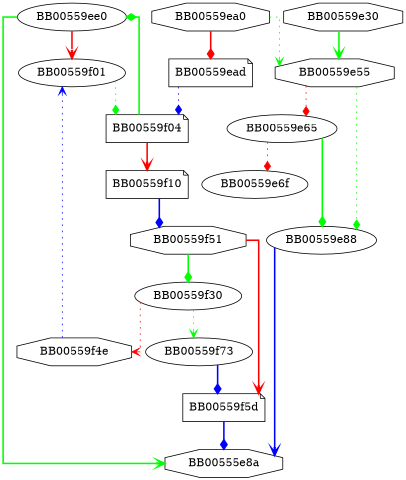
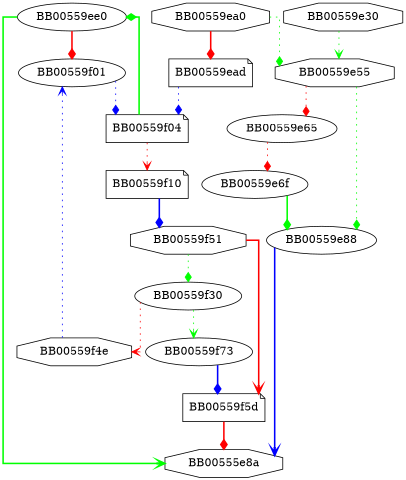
  digraph {
    splines=ortho
    node [shape=ellipse]
    edge [arrowhead=diamond color=green style=bold]
    BB00559e30 [shape=octagon]
    BB00559e55 [shape=octagon]
    BB00559e88
    BB00559e65
    n5 [label=BB00555e8a shape=octagon]
    BB00559e6f
    BB00559ea0 [shape=octagon]
    BB00559ead [shape=note]
    BB00559f04 [shape=note]
    BB00559ee0
    BB00559f10 [shape=note]
    BB00559f01
    BB00559f51 [shape=octagon]
    BB00559f30
    BB00559f5d [shape=note]
    BB00559f73
    BB00559f4e [shape=octagon]
-   BB00559e30 -> BB00559e55 [arrowhead=vee]
+   BB00559e30 -> BB00559e55 [arrowhead=vee style=dotted]
    BB00559e55 -> BB00559e88 [style=dotted]
    BB00559e55 -> BB00559e65 [color=red style=dotted]
    BB00559e88 -> n5 [arrowhead=vee color=blue]
-   BB00559e65 -> BB00559e88
+   BB00559e6f -> BB00559e88
    BB00559e65 -> BB00559e6f [color=red style=dotted]
-   BB00559ea0 -> BB00559e55 [arrowhead=vee style=dotted]
+   BB00559ea0 -> BB00559e55 [style=dotted]
    BB00559ea0 -> BB00559ead [color=red]
    BB00559ead -> BB00559f04 [color=blue style=dotted]
    BB00559f04 -> BB00559ee0
-   BB00559f04 -> BB00559f10 [arrowhead=vee color=red]
+   BB00559f04 -> BB00559f10 [arrowhead=vee color=red style=dotted]
    BB00559ee0 -> n5 [arrowhead=vee]
-   BB00559ee0 -> BB00559f01 [arrowhead=vee color=red]
+   BB00559ee0 -> BB00559f01 [color=red]
    BB00559f10 -> BB00559f51 [color=blue]
-   BB00559f01 -> BB00559f04 [style=dotted]
-   BB00559f51 -> BB00559f30
+   BB00559f01 -> BB00559f04 [color=blue style=dotted]
+   BB00559f51 -> BB00559f30 [style=dotted]
    BB00559f51 -> BB00559f5d [arrowhead=vee color=red]
    BB00559f30 -> BB00559f73 [arrowhead=vee style=dotted]
    BB00559f30 -> BB00559f4e [arrowhead=vee color=red style=dotted]
-   BB00559f5d -> n5 [color=blue]
+   BB00559f5d -> n5 [color=red]
    BB00559f73 -> BB00559f5d [color=blue]
    BB00559f4e -> BB00559f01 [arrowhead=vee color=blue style=dotted]
  }
